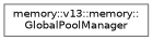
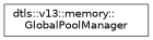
  digraph {
    rankdir=LR
-   n1 [color=grey40 fillcolor=white fontname=Helvetica fontsize=10 height=0.2 label="memory::v13::memory::\lGlobalPoolManager" shape=box style=filled width=0.4]
+   n1 [color=grey40 fillcolor=white fontname=Helvetica fontsize=10 height=0.2 label="dtls::v13::memory::\lGlobalPoolManager" shape=box style=filled width=0.4]
  }
